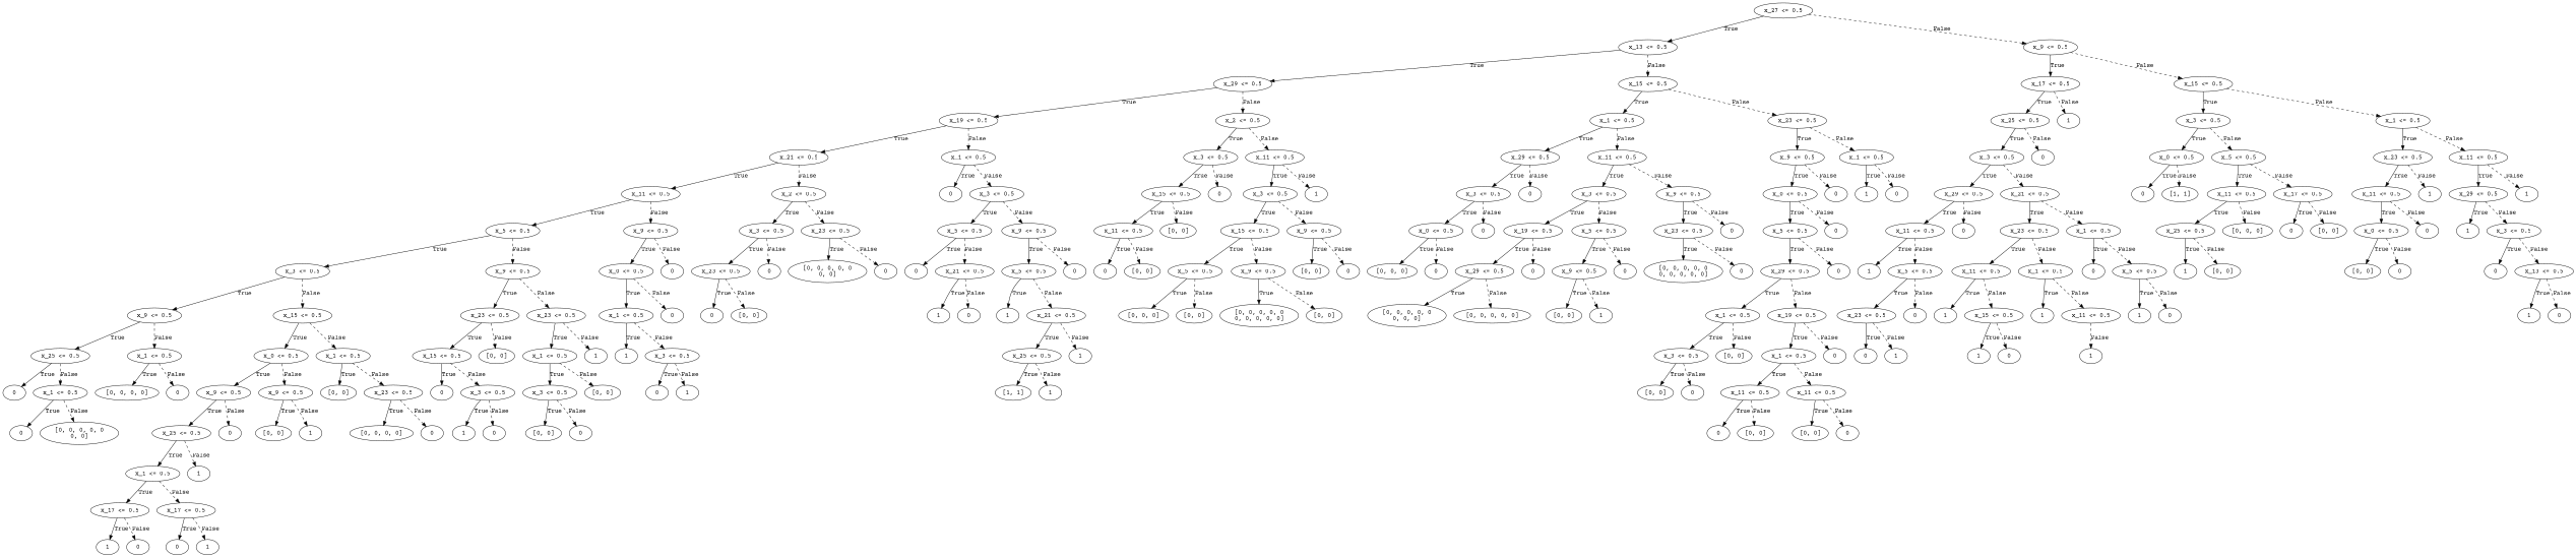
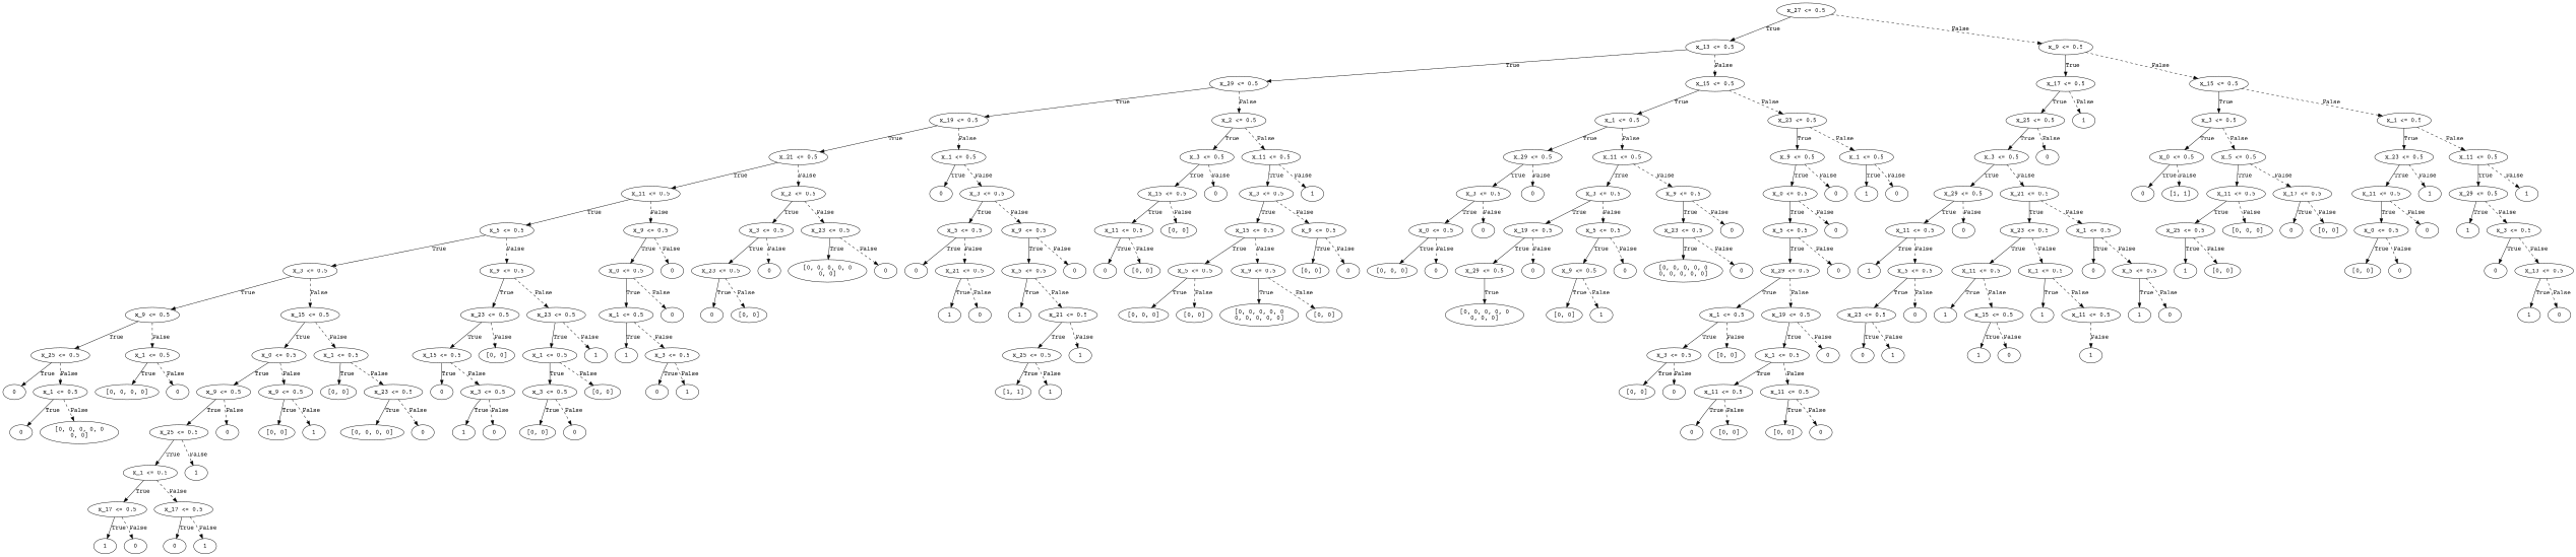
  digraph {
    fontname="Courier Prime"
    node [fontname="Courier Prime"]
    edge [fontname="Courier Prime" style=dashed]
    n1 [label="x_27 <= 0.5"]
    n2 [label="x_13 <= 0.5"]
    n3 [label="x_9 <= 0.5"]
    n4 [label="x_29 <= 0.5"]
    n5 [label="x_15 <= 0.5"]
    n6 [label="x_17 <= 0.5"]
    n7 [label="x_15 <= 0.5"]
    n8 [label="x_19 <= 0.5"]
    n9 [label="x_2 <= 0.5"]
    n10 [label="x_1 <= 0.5"]
    n11 [label="x_23 <= 0.5"]
    n12 [label="x_21 <= 0.5"]
    n13 [label="x_1 <= 0.5"]
    n14 [label="x_3 <= 0.5"]
    n15 [label="x_11 <= 0.5"]
    n16 [label="x_11 <= 0.5"]
    n17 [label="x_2 <= 0.5"]
    n18 [label=0]
    n19 [label="x_3 <= 0.5"]
    n20 [label="x_5 <= 0.5"]
    n21 [label="x_9 <= 0.5"]
    n22 [label="x_3 <= 0.5"]
    n23 [label="x_23 <= 0.5"]
    n24 [label="x_3 <= 0.5"]
    n25 [label="x_9 <= 0.5"]
    n26 [label="x_0 <= 0.5"]
    n27 [label=0]
    n28 [label="x_9 <= 0.5"]
    n29 [label="x_15 <= 0.5"]
    n30 [label="x_23 <= 0.5"]
    n31 [label="x_23 <= 0.5"]
    n32 [label="x_25 <= 0.5"]
    n33 [label="x_1 <= 0.5"]
    n34 [label="x_0 <= 0.5"]
    n35 [label="x_1 <= 0.5"]
    n36 [label=0]
    n37 [label="x_1 <= 0.5"]
    n38 [label="[0, 0, 0, 0]"]
    n39 [label=0]
    n40 [label=0]
    n41 [label="[0, 0, 0, 0, 0\n0, 0]"]
    n42 [label="x_9 <= 0.5"]
    n43 [label="x_9 <= 0.5"]
    n44 [label="[0, 0]"]
    n45 [label="x_23 <= 0.5"]
    n46 [label="x_25 <= 0.5"]
    n47 [label=0]
    n48 [label="[0, 0]"]
    n49 [label=1]
    n50 [label="x_1 <= 0.5"]
    n51 [label=1]
    n52 [label="x_17 <= 0.5"]
    n53 [label="x_17 <= 0.5"]
    n54 [label=1]
    n55 [label=0]
    n56 [label=0]
    n57 [label=1]
    n58 [label="[0, 0, 0, 0]"]
    n59 [label=0]
    n60 [label="x_15 <= 0.5"]
    n61 [label="[0, 0]"]
    n62 [label="x_1 <= 0.5"]
    n63 [label=1]
    n64 [label=0]
    n65 [label="x_3 <= 0.5"]
    n66 [label=1]
    n67 [label=0]
    n68 [label="x_3 <= 0.5"]
    n69 [label="[0, 0]"]
    n70 [label="[0, 0]"]
    n71 [label=0]
    n72 [label="x_1 <= 0.5"]
    n73 [label=0]
    n74 [label=1]
    n75 [label="x_3 <= 0.5"]
    n76 [label=0]
    n77 [label=1]
    n78 [label="x_23 <= 0.5"]
    n79 [label=0]
    n80 [label="[0, 0, 0, 0, 0\n0, 0]"]
    n81 [label=0]
    n82 [label=0]
    n83 [label="[0, 0]"]
    n84 [label="x_5 <= 0.5"]
    n85 [label="x_9 <= 0.5"]
    n86 [label=0]
    n87 [label="x_21 <= 0.5"]
    n88 [label="x_5 <= 0.5"]
    n89 [label=0]
    n90 [label=1]
    n91 [label=0]
    n92 [label=1]
    n93 [label="x_21 <= 0.5"]
    n94 [label="x_25 <= 0.5"]
    n95 [label=1]
    n96 [label="[1, 1]"]
    n97 [label=1]
    n98 [label="x_15 <= 0.5"]
    n99 [label=0]
    n100 [label="x_3 <= 0.5"]
    n101 [label=1]
    n102 [label="x_11 <= 0.5"]
    n103 [label="[0, 0]"]
    n104 [label=0]
    n105 [label="[0, 0]"]
    n106 [label="x_15 <= 0.5"]
    n107 [label="x_9 <= 0.5"]
    n108 [label="x_5 <= 0.5"]
    n109 [label="x_9 <= 0.5"]
    n110 [label="[0, 0]"]
    n111 [label=0]
    n112 [label="[0, 0, 0]"]
    n113 [label="[0, 0]"]
    n114 [label="[0, 0, 0, 0, 0\n0, 0, 0, 0, 0]"]
    n115 [label="[0, 0]"]
    n116 [label="x_29 <= 0.5"]
    n117 [label="x_11 <= 0.5"]
    n118 [label="x_9 <= 0.5"]
    n119 [label="x_1 <= 0.5"]
    n120 [label="x_3 <= 0.5"]
    n121 [label=0]
    n122 [label="x_3 <= 0.5"]
    n123 [label="x_9 <= 0.5"]
    n124 [label="x_0 <= 0.5"]
    n125 [label=0]
    n126 [label="[0, 0, 0]"]
    n127 [label=0]
    n128 [label="x_19 <= 0.5"]
    n129 [label="x_5 <= 0.5"]
    n130 [label="x_23 <= 0.5"]
    n131 [label=0]
    n132 [label="x_29 <= 0.5"]
    n133 [label=0]
    n134 [label="x_9 <= 0.5"]
    n135 [label=0]
    n136 [label="[0, 0, 0, 0, 0\n0, 0, 0]"]
-   n137 [label="[0, 0, 0, 0, 0]"]
    n138 [label="[0, 0]"]
    n139 [label=1]
    n140 [label="[0, 0, 0, 0, 0\n0, 0, 0, 0, 0]"]
    n141 [label=0]
    n142 [label="x_0 <= 0.5"]
    n143 [label=0]
    n144 [label=1]
    n145 [label=0]
    n146 [label="x_5 <= 0.5"]
    n147 [label=0]
    n148 [label="x_29 <= 0.5"]
    n149 [label=0]
    n150 [label="x_1 <= 0.5"]
    n151 [label="x_19 <= 0.5"]
    n152 [label="x_3 <= 0.5"]
    n153 [label="[0, 0]"]
    n154 [label="x_1 <= 0.5"]
    n155 [label=0]
    n156 [label="[0, 0]"]
    n157 [label=0]
    n158 [label="x_11 <= 0.5"]
    n159 [label="x_11 <= 0.5"]
    n160 [label=0]
    n161 [label="[0, 0]"]
    n162 [label="[0, 0]"]
    n163 [label=0]
    n164 [label="x_25 <= 0.5"]
    n165 [label=1]
    n166 [label="x_3 <= 0.5"]
    n167 [label="x_1 <= 0.5"]
    n168 [label="x_3 <= 0.5"]
    n169 [label=0]
    n170 [label="x_29 <= 0.5"]
    n171 [label="x_21 <= 0.5"]
    n172 [label="x_11 <= 0.5"]
    n173 [label=0]
    n174 [label="x_23 <= 0.5"]
    n175 [label="x_1 <= 0.5"]
    n176 [label=1]
    n177 [label="x_5 <= 0.5"]
    n178 [label="x_23 <= 0.5"]
    n179 [label=0]
    n180 [label=0]
    n181 [label=1]
    n182 [label="x_11 <= 0.5"]
    n183 [label="x_1 <= 0.5"]
    n184 [label=0]
    n185 [label="x_5 <= 0.5"]
    n186 [label=1]
    n187 [label="x_15 <= 0.5"]
    n188 [label=1]
    n189 [label="x_11 <= 0.5"]
    n190 [label=1]
    n191 [label=0]
    n192 [label=1]
    n193 [label=1]
    n194 [label=0]
    n195 [label="x_0 <= 0.5"]
    n196 [label="x_5 <= 0.5"]
    n197 [label="x_23 <= 0.5"]
    n198 [label="x_11 <= 0.5"]
    n199 [label=0]
    n200 [label="[1, 1]"]
    n201 [label="x_11 <= 0.5"]
    n202 [label="x_17 <= 0.5"]
    n203 [label="x_25 <= 0.5"]
    n204 [label="[0, 0, 0]"]
    n205 [label=0]
    n206 [label="[0, 0]"]
    n207 [label=1]
    n208 [label="[0, 0]"]
    n209 [label="x_11 <= 0.5"]
    n210 [label=1]
    n211 [label="x_29 <= 0.5"]
    n212 [label=1]
    n213 [label="x_0 <= 0.5"]
    n214 [label=0]
    n215 [label="[0, 0]"]
    n216 [label=0]
    n217 [label=1]
    n218 [label="x_3 <= 0.5"]
    n219 [label=0]
    n220 [label="x_13 <= 0.5"]
    n221 [label=1]
    n222 [label=0]
    n1 -> n2 [label=True style=""]
    n1 -> n3 [label=False]
    n2 -> n4 [label=True style=""]
    n2 -> n5 [label=False]
    n3 -> n6 [label=True style=""]
    n3 -> n7 [label=False]
    n4 -> n8 [label=True style=""]
    n4 -> n9 [label=False]
    n5 -> n10 [label=True style=""]
    n5 -> n11 [label=False]
    n6 -> n164 [label=True style=""]
    n6 -> n165 [label=False]
    n7 -> n166 [label=True style=""]
    n7 -> n167 [label=False]
    n8 -> n12 [label=True style=""]
    n8 -> n13 [label=False]
    n9 -> n14 [label=True style=""]
    n9 -> n15 [label=False]
    n10 -> n116 [label=True style=""]
    n10 -> n117 [label=False]
    n11 -> n118 [label=True style=""]
    n11 -> n119 [label=False]
    n12 -> n16 [label=True style=""]
    n12 -> n17 [label=False]
    n13 -> n18 [label=True style=""]
    n13 -> n19 [label=False]
    n14 -> n98 [label=True style=""]
    n14 -> n99 [label=False]
    n15 -> n100 [label=True style=""]
    n15 -> n101 [label=False]
    n16 -> n20 [label=True style=""]
    n16 -> n21 [label=False]
    n17 -> n22 [label=True style=""]
    n17 -> n23 [label=False]
    n19 -> n84 [label=True style=""]
    n19 -> n85 [label=False]
    n20 -> n24 [label=True style=""]
    n20 -> n25 [label=False]
    n21 -> n26 [label=True style=""]
    n21 -> n27 [label=False]
    n22 -> n78 [label=True style=""]
    n22 -> n79 [label=False]
    n23 -> n80 [label=True style=""]
    n23 -> n81 [label=False]
    n24 -> n28 [label=True style=""]
    n24 -> n29 [label=False]
    n25 -> n30 [label=True style=""]
    n25 -> n31 [label=False]
    n26 -> n72 [label=True style=""]
    n26 -> n73 [label=False]
    n28 -> n32 [label=True style=""]
    n28 -> n33 [label=False]
    n29 -> n34 [label=True style=""]
    n29 -> n35 [label=False]
    n30 -> n60 [label=True style=""]
    n30 -> n61 [label=False]
    n31 -> n62 [label=True style=""]
    n31 -> n63 [label=False]
    n32 -> n36 [label=True style=""]
    n32 -> n37 [label=False]
    n33 -> n38 [label=True style=""]
    n33 -> n39 [label=False]
    n34 -> n42 [label=True style=""]
    n34 -> n43 [label=False]
    n35 -> n44 [label=True style=""]
    n35 -> n45 [label=False]
    n37 -> n40 [label=True style=""]
    n37 -> n41 [label=False]
    n42 -> n46 [label=True style=""]
    n42 -> n47 [label=False]
    n43 -> n48 [label=True style=""]
    n43 -> n49 [label=False]
    n45 -> n58 [label=True style=""]
    n45 -> n59 [label=False]
    n46 -> n50 [label=True style=""]
    n46 -> n51 [label=False]
    n50 -> n52 [label=True style=""]
    n50 -> n53 [label=False]
    n52 -> n54 [label=True style=""]
    n52 -> n55 [label=False]
    n53 -> n56 [label=True style=""]
    n53 -> n57 [label=False]
    n60 -> n64 [label=True style=""]
    n60 -> n65 [label=False]
    n62 -> n68 [label=True style=""]
    n62 -> n69 [label=False]
    n65 -> n66 [label=True style=""]
    n65 -> n67 [label=False]
    n68 -> n70 [label=True style=""]
    n68 -> n71 [label=False]
    n72 -> n74 [label=True style=""]
    n72 -> n75 [label=False]
    n75 -> n76 [label=True style=""]
    n75 -> n77 [label=False]
    n78 -> n82 [label=True style=""]
    n78 -> n83 [label=False]
    n84 -> n86 [label=True style=""]
    n84 -> n87 [label=False]
    n85 -> n88 [label=True style=""]
    n85 -> n89 [label=False]
    n87 -> n90 [label=True style=""]
    n87 -> n91 [label=False]
    n88 -> n92 [label=True style=""]
    n88 -> n93 [label=False]
    n93 -> n94 [label=True style=""]
    n93 -> n95 [label=False]
    n94 -> n96 [label=True style=""]
    n94 -> n97 [label=False]
    n98 -> n102 [label=True style=""]
    n98 -> n103 [label=False]
    n100 -> n106 [label=True style=""]
    n100 -> n107 [label=False]
    n102 -> n104 [label=True style=""]
    n102 -> n105 [label=False]
    n106 -> n108 [label=True style=""]
    n106 -> n109 [label=False]
    n107 -> n110 [label=True style=""]
    n107 -> n111 [label=False]
    n108 -> n112 [label=True style=""]
    n108 -> n113 [label=False]
    n109 -> n114 [label=True style=""]
    n109 -> n115 [label=False]
    n116 -> n120 [label=True style=""]
    n116 -> n121 [label=False]
    n117 -> n122 [label=True style=""]
    n117 -> n123 [label=False]
    n118 -> n142 [label=True style=""]
    n118 -> n143 [label=False]
    n119 -> n144 [label=True style=""]
    n119 -> n145 [label=False]
    n120 -> n124 [label=True style=""]
    n120 -> n125 [label=False]
    n122 -> n128 [label=True style=""]
    n122 -> n129 [label=False]
    n123 -> n130 [label=True style=""]
    n123 -> n131 [label=False]
    n124 -> n126 [label=True style=""]
    n124 -> n127 [label=False]
    n128 -> n132 [label=True style=""]
    n128 -> n133 [label=False]
    n129 -> n134 [label=True style=""]
    n129 -> n135 [label=False]
    n130 -> n140 [label=True style=""]
    n130 -> n141 [label=False]
    n132 -> n136 [label=True style=""]
-   n132 -> n137 [label=False]
    n134 -> n138 [label=True style=""]
    n134 -> n139 [label=False]
    n142 -> n146 [label=True style=""]
    n142 -> n147 [label=False]
    n146 -> n148 [label=True style=""]
    n146 -> n149 [label=False]
    n148 -> n150 [label=True style=""]
    n148 -> n151 [label=False]
    n150 -> n152 [label=True style=""]
    n150 -> n153 [label=False]
    n151 -> n154 [label=True style=""]
    n151 -> n155 [label=False]
    n152 -> n156 [label=True style=""]
    n152 -> n157 [label=False]
    n154 -> n158 [label=True style=""]
    n154 -> n159 [label=False]
    n158 -> n160 [label=True style=""]
    n158 -> n161 [label=False]
    n159 -> n162 [label=True style=""]
    n159 -> n163 [label=False]
    n164 -> n168 [label=True style=""]
    n164 -> n169 [label=False]
    n166 -> n195 [label=True style=""]
    n166 -> n196 [label=False]
    n167 -> n197 [label=True style=""]
    n167 -> n198 [label=False]
    n168 -> n170 [label=True style=""]
    n168 -> n171 [label=False]
    n170 -> n172 [label=True style=""]
    n170 -> n173 [label=False]
    n171 -> n174 [label=True style=""]
    n171 -> n175 [label=False]
    n172 -> n176 [label=True style=""]
    n172 -> n177 [label=False]
    n174 -> n182 [label=True style=""]
    n174 -> n183 [label=False]
    n175 -> n184 [label=True style=""]
    n175 -> n185 [label=False]
    n177 -> n178 [label=True style=""]
    n177 -> n179 [label=False]
    n178 -> n180 [label=True style=""]
    n178 -> n181 [label=False]
    n182 -> n186 [label=True style=""]
    n182 -> n187 [label=False]
    n183 -> n188 [label=True style=""]
    n183 -> n189 [label=False]
    n185 -> n193 [label=True style=""]
    n185 -> n194 [label=False]
    n187 -> n190 [label=True style=""]
    n187 -> n191 [label=False]
    n189 -> n192 [label=False]
    n195 -> n199 [label=True style=""]
    n195 -> n200 [label=False]
    n196 -> n201 [label=True style=""]
    n196 -> n202 [label=False]
    n197 -> n209 [label=True style=""]
    n197 -> n210 [label=False]
    n198 -> n211 [label=True style=""]
    n198 -> n212 [label=False]
    n201 -> n203 [label=True style=""]
    n201 -> n204 [label=False]
    n202 -> n205 [label=True style=""]
    n202 -> n206 [label=False]
    n203 -> n207 [label=True style=""]
    n203 -> n208 [label=False]
    n209 -> n213 [label=True style=""]
    n209 -> n214 [label=False]
    n211 -> n217 [label=True style=""]
    n211 -> n218 [label=False]
    n213 -> n215 [label=True style=""]
    n213 -> n216 [label=False]
    n218 -> n219 [label=True style=""]
    n218 -> n220 [label=False]
    n220 -> n221 [label=True style=""]
    n220 -> n222 [label=False]
  }
